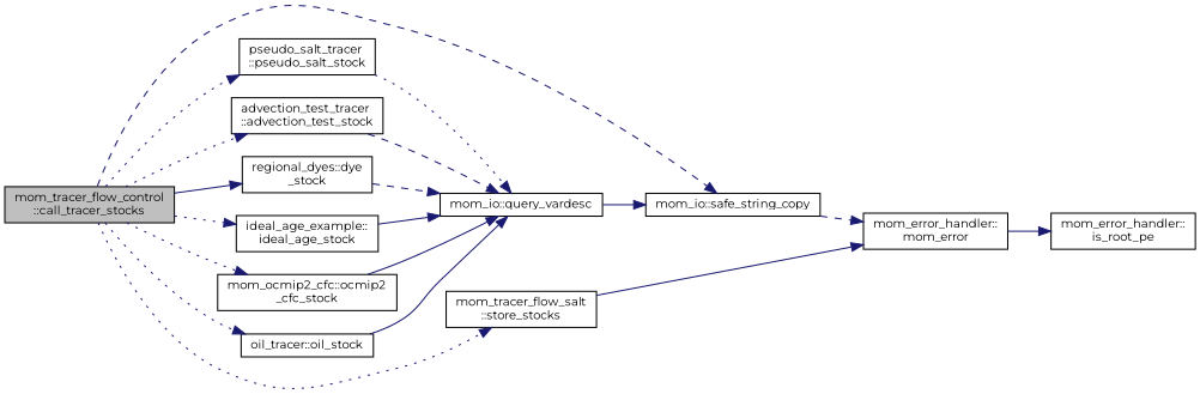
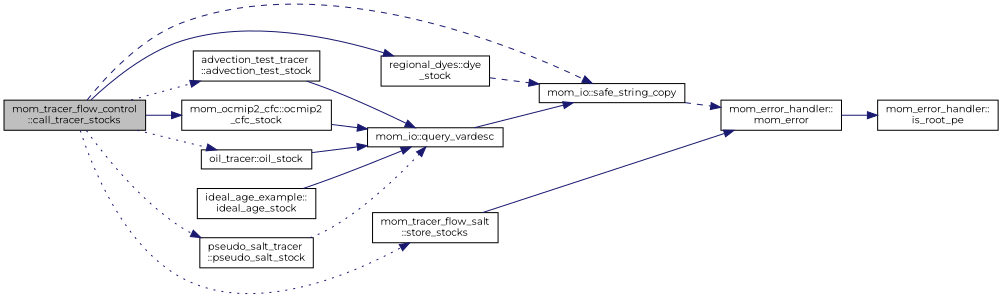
  digraph {
    fontname=Montserrat
    rankdir=LR
    node [color=black fillcolor=white fontname=Montserrat fontsize=10 shape=record style=filled]
    edge [color=midnightblue fontname=Montserrat fontsize=10 labelfontname=Helvetica labelfontsize=10 style=solid]
    n1 [fillcolor=grey75 fontcolor=black height=0.2 label="mom_tracer_flow_control\l::call_tracer_stocks" width=0.4]
    n2 [height=0.2 label="advection_test_tracer\l::advection_test_stock" width=0.4]
    n3 [height=0.2 label="regional_dyes::dye\l_stock" width=0.4]
    n4 [height=0.2 label="ideal_age_example::\lideal_age_stock" width=0.4]
    n5 [height=0.2 label="mom_ocmip2_cfc::ocmip2\l_cfc_stock" width=0.4]
    n6 [height=0.2 label="oil_tracer::oil_stock" width=0.4]
    n7 [height=0.2 label="pseudo_salt_tracer\l::pseudo_salt_stock" width=0.4]
    n8 [height=0.2 label="mom_tracer_flow_salt\l::store_stocks" width=0.4]
    n9 [height=0.2 label="mom_io::safe_string_copy" width=0.4]
    n10 [height=0.2 label="mom_io::query_vardesc" width=0.4]
    n11 [height=0.2 label="mom_error_handler::\lmom_error" width=0.4]
    n12 [height=0.2 label="mom_error_handler::\lis_root_pe" width=0.4]
    n1 -> n2 [style=dotted]
    n1 -> n3
-   n1 -> n4 [style=dotted]
-   n1 -> n5 [style=dotted]
+   n1 -> n5
    n1 -> n6 [style=dotted]
    n1 -> n7 [style=dotted]
    n1 -> n8 [style=dotted]
    n1 -> n9 [style=dashed]
-   n2 -> n10 [style=dashed]
-   n3 -> n10 [style=dashed]
+   n2 -> n10
+   n3 -> n9 [style=dashed]
    n4 -> n10
    n5 -> n10
    n6 -> n10
    n7 -> n10 [style=dotted]
    n8 -> n11
    n9 -> n11 [style=dashed]
    n10 -> n9
    n11 -> n12
  }
